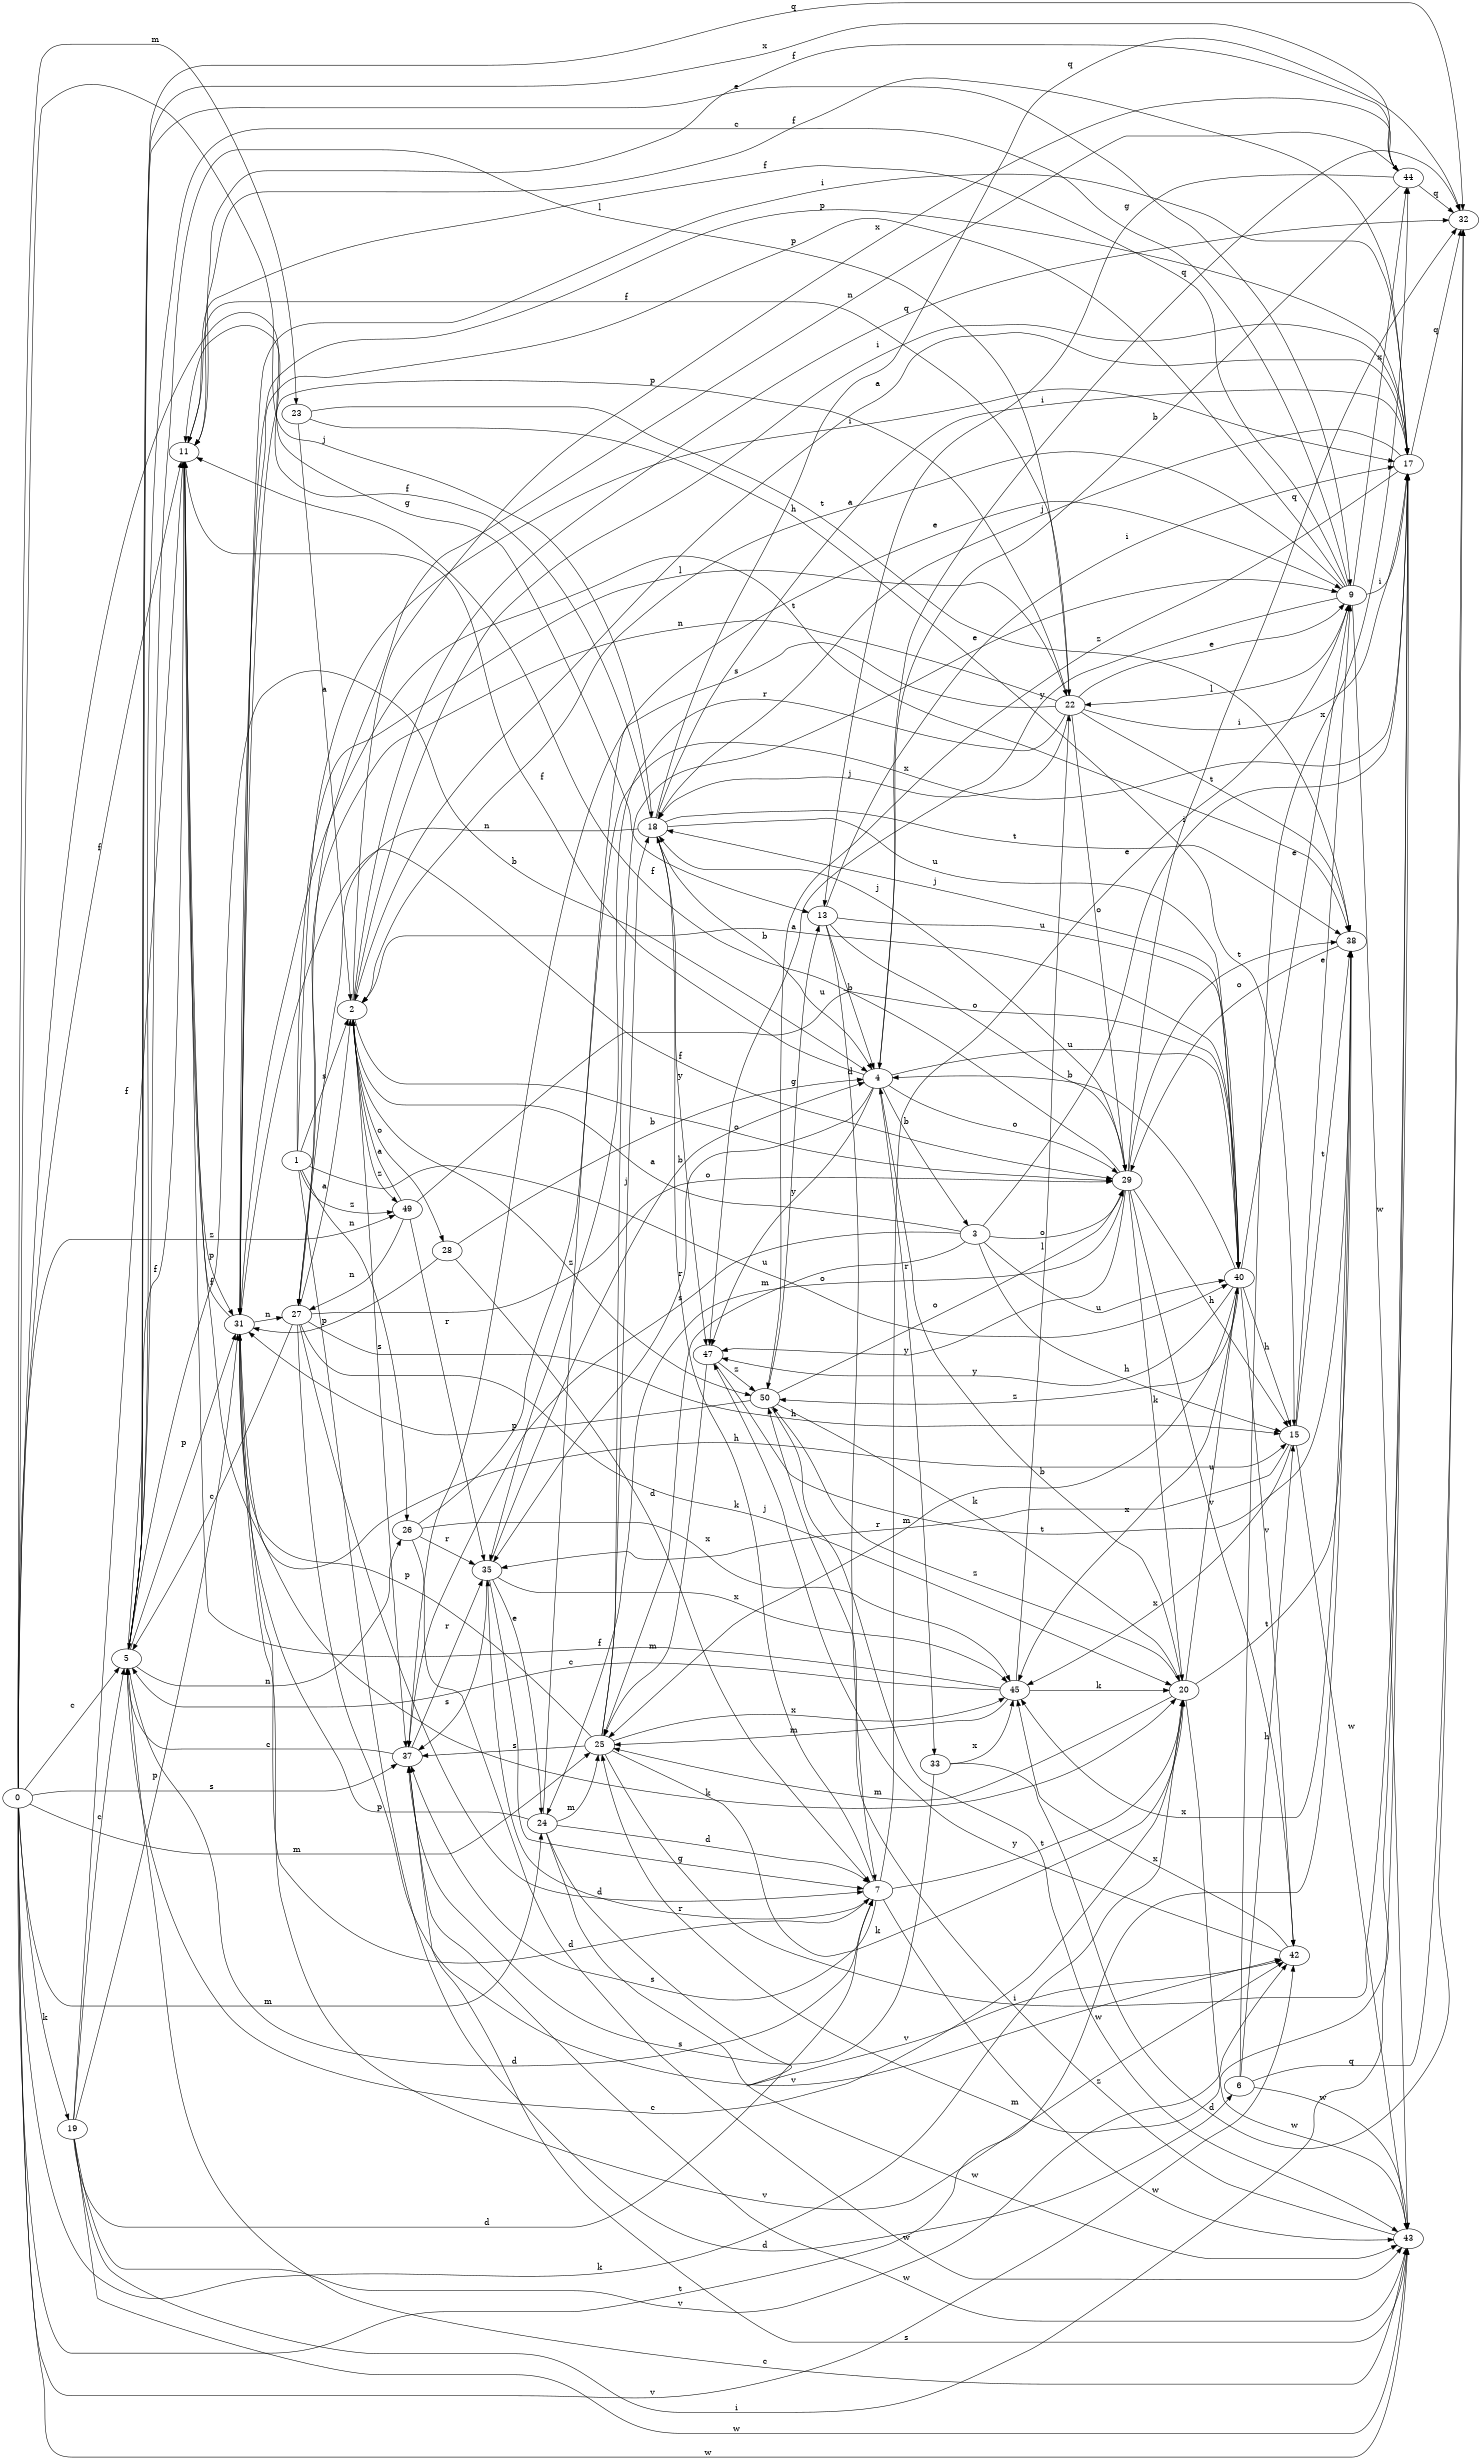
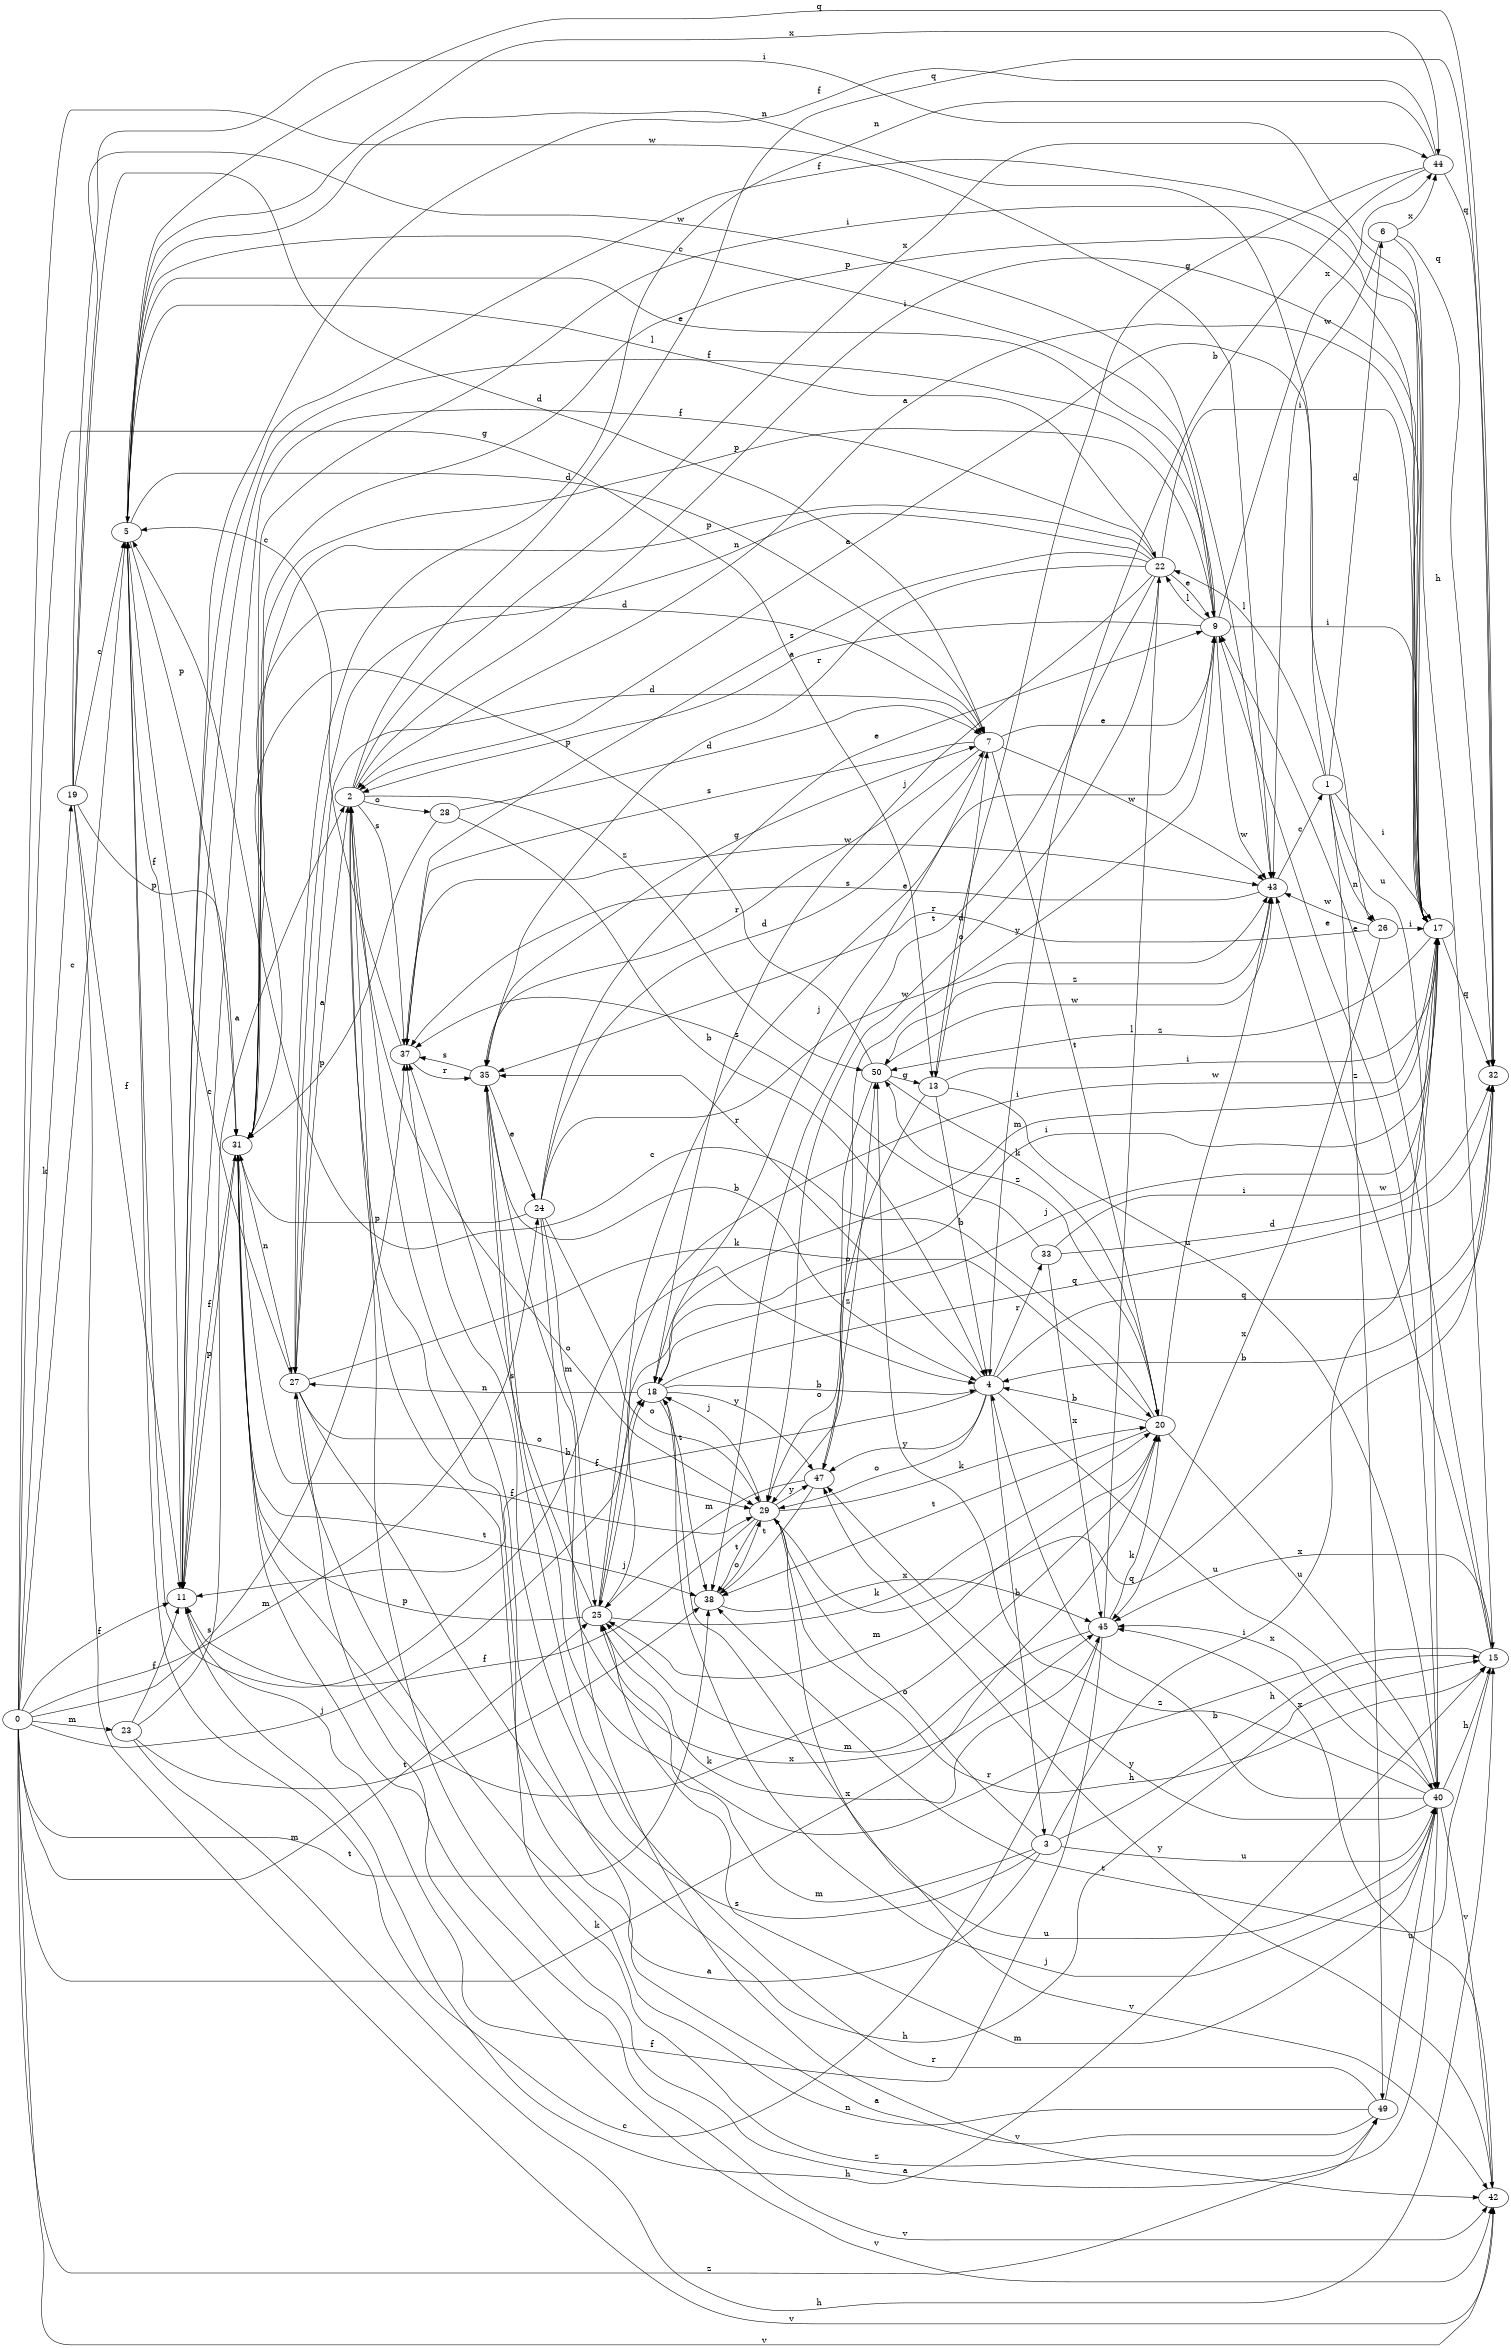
  strict digraph {
    rankdir=LR
    0
    5
    11
    13
    18
    19
    20
    23
    24
    25
    37
    38
    42
    43
    49
    22
    26
    32
    44
    4
    7
    9
    31
    15
    17
    40
    29
    47
    27
    50
    2
    45
    35
    1
    6
    28
    3
    33
    0 -> 5 [label=c]
    0 -> 11 [label=f]
    0 -> 13 [label=g]
    0 -> 18 [label=j]
    0 -> 19 [label=k]
    0 -> 20 [label=k]
    0 -> 23 [label=m]
    0 -> 24 [label=m]
    0 -> 25 [label=m]
    0 -> 37 [label=s]
    0 -> 38 [label=t]
    0 -> 42 [label=v]
    0 -> 43 [label=w]
    0 -> 49 [label=z]
    5 -> 11 [label=f]
    5 -> 22 [label=l]
    5 -> 26 [label=n]
    5 -> 32 [label=q]
    5 -> 44 [label=x]
    5 -> 4 [label=b]
    5 -> 7 [label=d]
    5 -> 9 [label=e]
    5 -> 31 [label=p]
    11 -> 31 [label=p]
    11 -> 15 [label=h]
    13 -> 4 [label=b]
    13 -> 7 [label=d]
    13 -> 17 [label=i]
    13 -> 40 [label=u]
    13 -> 29 [label=o]
-   18 -> 11 [label=f]
+   23 -> 11 [label=f]
    18 -> 38 [label=t]
    18 -> 32 [label=q]
    18 -> 4 [label=b]
    18 -> 17 [label=i]
    18 -> 40 [label=u]
    18 -> 47 [label=y]
    18 -> 27 [label=n]
    19 -> 5 [label=c]
    19 -> 11 [label=f]
    19 -> 42 [label=v]
    19 -> 43 [label=w]
    19 -> 7 [label=d]
    19 -> 31 [label=p]
    19 -> 17 [label=i]
    20 -> 5 [label=c]
    20 -> 25 [label=m]
    20 -> 38 [label=t]
    20 -> 43 [label=w]
    20 -> 4 [label=b]
    20 -> 40 [label=u]
    20 -> 50 [label=z]
    23 -> 38 [label=t]
    23 -> 15 [label=h]
    23 -> 2 [label=a]
    24 -> 25 [label=m]
    24 -> 42 [label=v]
    24 -> 43 [label=w]
    24 -> 7 [label=d]
    24 -> 9 [label=e]
    24 -> 31 [label=p]
-   29 -> 24 [label=o]
+   24 -> 29 [label=o]
    25 -> 18 [label=j]
    25 -> 20 [label=k]
    25 -> 37 [label=s]
    25 -> 9 [label=e]
    25 -> 31 [label=p]
    25 -> 17 [label=i]
    25 -> 45 [label=x]
    37 -> 5 [label=c]
    37 -> 43 [label=w]
    37 -> 35 [label=r]
    38 -> 29 [label=o]
    38 -> 45 [label=x]
    42 -> 47 [label=y]
    42 -> 45 [label=x]
-   43 -> 5 [label=c]
+   43 -> 1 [label=c]
    43 -> 37 [label=s]
    43 -> 50 [label=z]
    49 -> 40 [label=u]
    49 -> 27 [label=n]
    49 -> 2 [label=a]
    49 -> 35 [label=r]
    22 -> 11 [label=f]
    22 -> 18 [label=j]
    22 -> 37 [label=s]
    22 -> 38 [label=t]
    22 -> 9 [label=e]
    22 -> 31 [label=p]
    22 -> 17 [label=i]
    22 -> 29 [label=o]
    22 -> 27 [label=n]
    22 -> 35 [label=r]
    26 -> 43 [label=w]
-   26 -> 17 [label=x]
+   26 -> 17 [label=i]
    26 -> 45 [label=x]
    26 -> 35 [label=r]
+   32 -> 4 [label=b]
    44 -> 11 [label=f]
    44 -> 13 [label=g]
    44 -> 32 [label=q]
    44 -> 4 [label=b]
    44 -> 27 [label=n]
    4 -> 11 [label=f]
    4 -> 32 [label=q]
    4 -> 40 [label=u]
    4 -> 29 [label=o]
    4 -> 47 [label=y]
    4 -> 35 [label=r]
    4 -> 3 [label=b]
    4 -> 33 [label=r]
    7 -> 18 [label=j]
    7 -> 20 [label=t]
    7 -> 37 [label=s]
    7 -> 43 [label=w]
    7 -> 9 [label=e]
    7 -> 35 [label=r]
    9 -> 5 [label=c]
    9 -> 11 [label=f]
    9 -> 43 [label=w]
    9 -> 22 [label=l]
    9 -> 44 [label=x]
    9 -> 31 [label=p]
    9 -> 17 [label=i]
    9 -> 47 [label=y]
    9 -> 2 [label=a]
    31 -> 11 [label=f]
    31 -> 20 [label=k]
    31 -> 38 [label=t]
    31 -> 42 [label=v]
    31 -> 7 [label=d]
    31 -> 17 [label=i]
    31 -> 29 [label=f]
    31 -> 27 [label=n]
    15 -> 38 [label=t]
    15 -> 43 [label=w]
    15 -> 9 [label=e]
    15 -> 45 [label=x]
    15 -> 35 [label=r]
    17 -> 11 [label=f]
    17 -> 18 [label=j]
    17 -> 25 [label=m]
    17 -> 32 [label=q]
    17 -> 31 [label=p]
    17 -> 50 [label=z]
    17 -> 2 [label=a]
    40 -> 18 [label=j]
    40 -> 25 [label=m]
    40 -> 42 [label=v]
    40 -> 4 [label=b]
    40 -> 9 [label=e]
    40 -> 15 [label=h]
    40 -> 47 [label=y]
    40 -> 50 [label=z]
    40 -> 2 [label=a]
    40 -> 45 [label=x]
    29 -> 11 [label=f]
    29 -> 18 [label=j]
    29 -> 20 [label=k]
    29 -> 38 [label=t]
    29 -> 42 [label=v]
    29 -> 32 [label=q]
    29 -> 15 [label=h]
    29 -> 47 [label=y]
    47 -> 25 [label=m]
    47 -> 38 [label=t]
    47 -> 50 [label=z]
    27 -> 5 [label=c]
    27 -> 20 [label=k]
    27 -> 42 [label=v]
    27 -> 7 [label=d]
    27 -> 15 [label=h]
    27 -> 29 [label=o]
    27 -> 2 [label=a]
    50 -> 13 [label=g]
    50 -> 20 [label=k]
    50 -> 43 [label=w]
    50 -> 31 [label=p]
    50 -> 29 [label=o]
    2 -> 37 [label=s]
    2 -> 49 [label=z]
    2 -> 32 [label=q]
    2 -> 44 [label=x]
    2 -> 17 [label=i]
    2 -> 29 [label=o]
    2 -> 50 [label=z]
    2 -> 28 [label=o]
    45 -> 5 [label=c]
    45 -> 11 [label=f]
    45 -> 20 [label=k]
    45 -> 25 [label=m]
    45 -> 22 [label=l]
    35 -> 24 [label=e]
    35 -> 37 [label=s]
    35 -> 4 [label=b]
    35 -> 7 [label=g]
    35 -> 45 [label=x]
    1 -> 49 [label=z]
    1 -> 22 [label=l]
    1 -> 26 [label=n]
    1 -> 17 [label=i]
    1 -> 40 [label=u]
-   1 -> 2 [label=s]
+   1 -> 2 [label=a]
    1 -> 6 [label=d]
    6 -> 43 [label=w]
    6 -> 32 [label=q]
    6 -> 44 [label=x]
    6 -> 15 [label=h]
    28 -> 4 [label=b]
    28 -> 7 [label=d]
    28 -> 31 [label=p]
    3 -> 25 [label=m]
    3 -> 37 [label=s]
    3 -> 15 [label=h]
    3 -> 17 [label=i]
    3 -> 40 [label=u]
    3 -> 29 [label=o]
    3 -> 2 [label=a]
    33 -> 37 [label=s]
    33 -> 32 [label=d]
+   33 -> 17 [label=i]
    33 -> 45 [label=x]
  }
